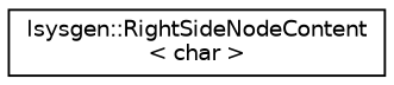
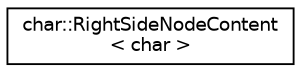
  digraph {
    rankdir=TB
-   n1 [color=black fillcolor=white fontname=Helvetica fontsize=10 height=0.2 label="lsysgen::RightSideNodeContent\l\< char \>" shape=record style=filled width=0.4]
+   n1 [color=black fillcolor=white fontname=Helvetica fontsize=10 height=0.2 label="char::RightSideNodeContent\l\< char \>" shape=record style=filled width=0.4]
  }
